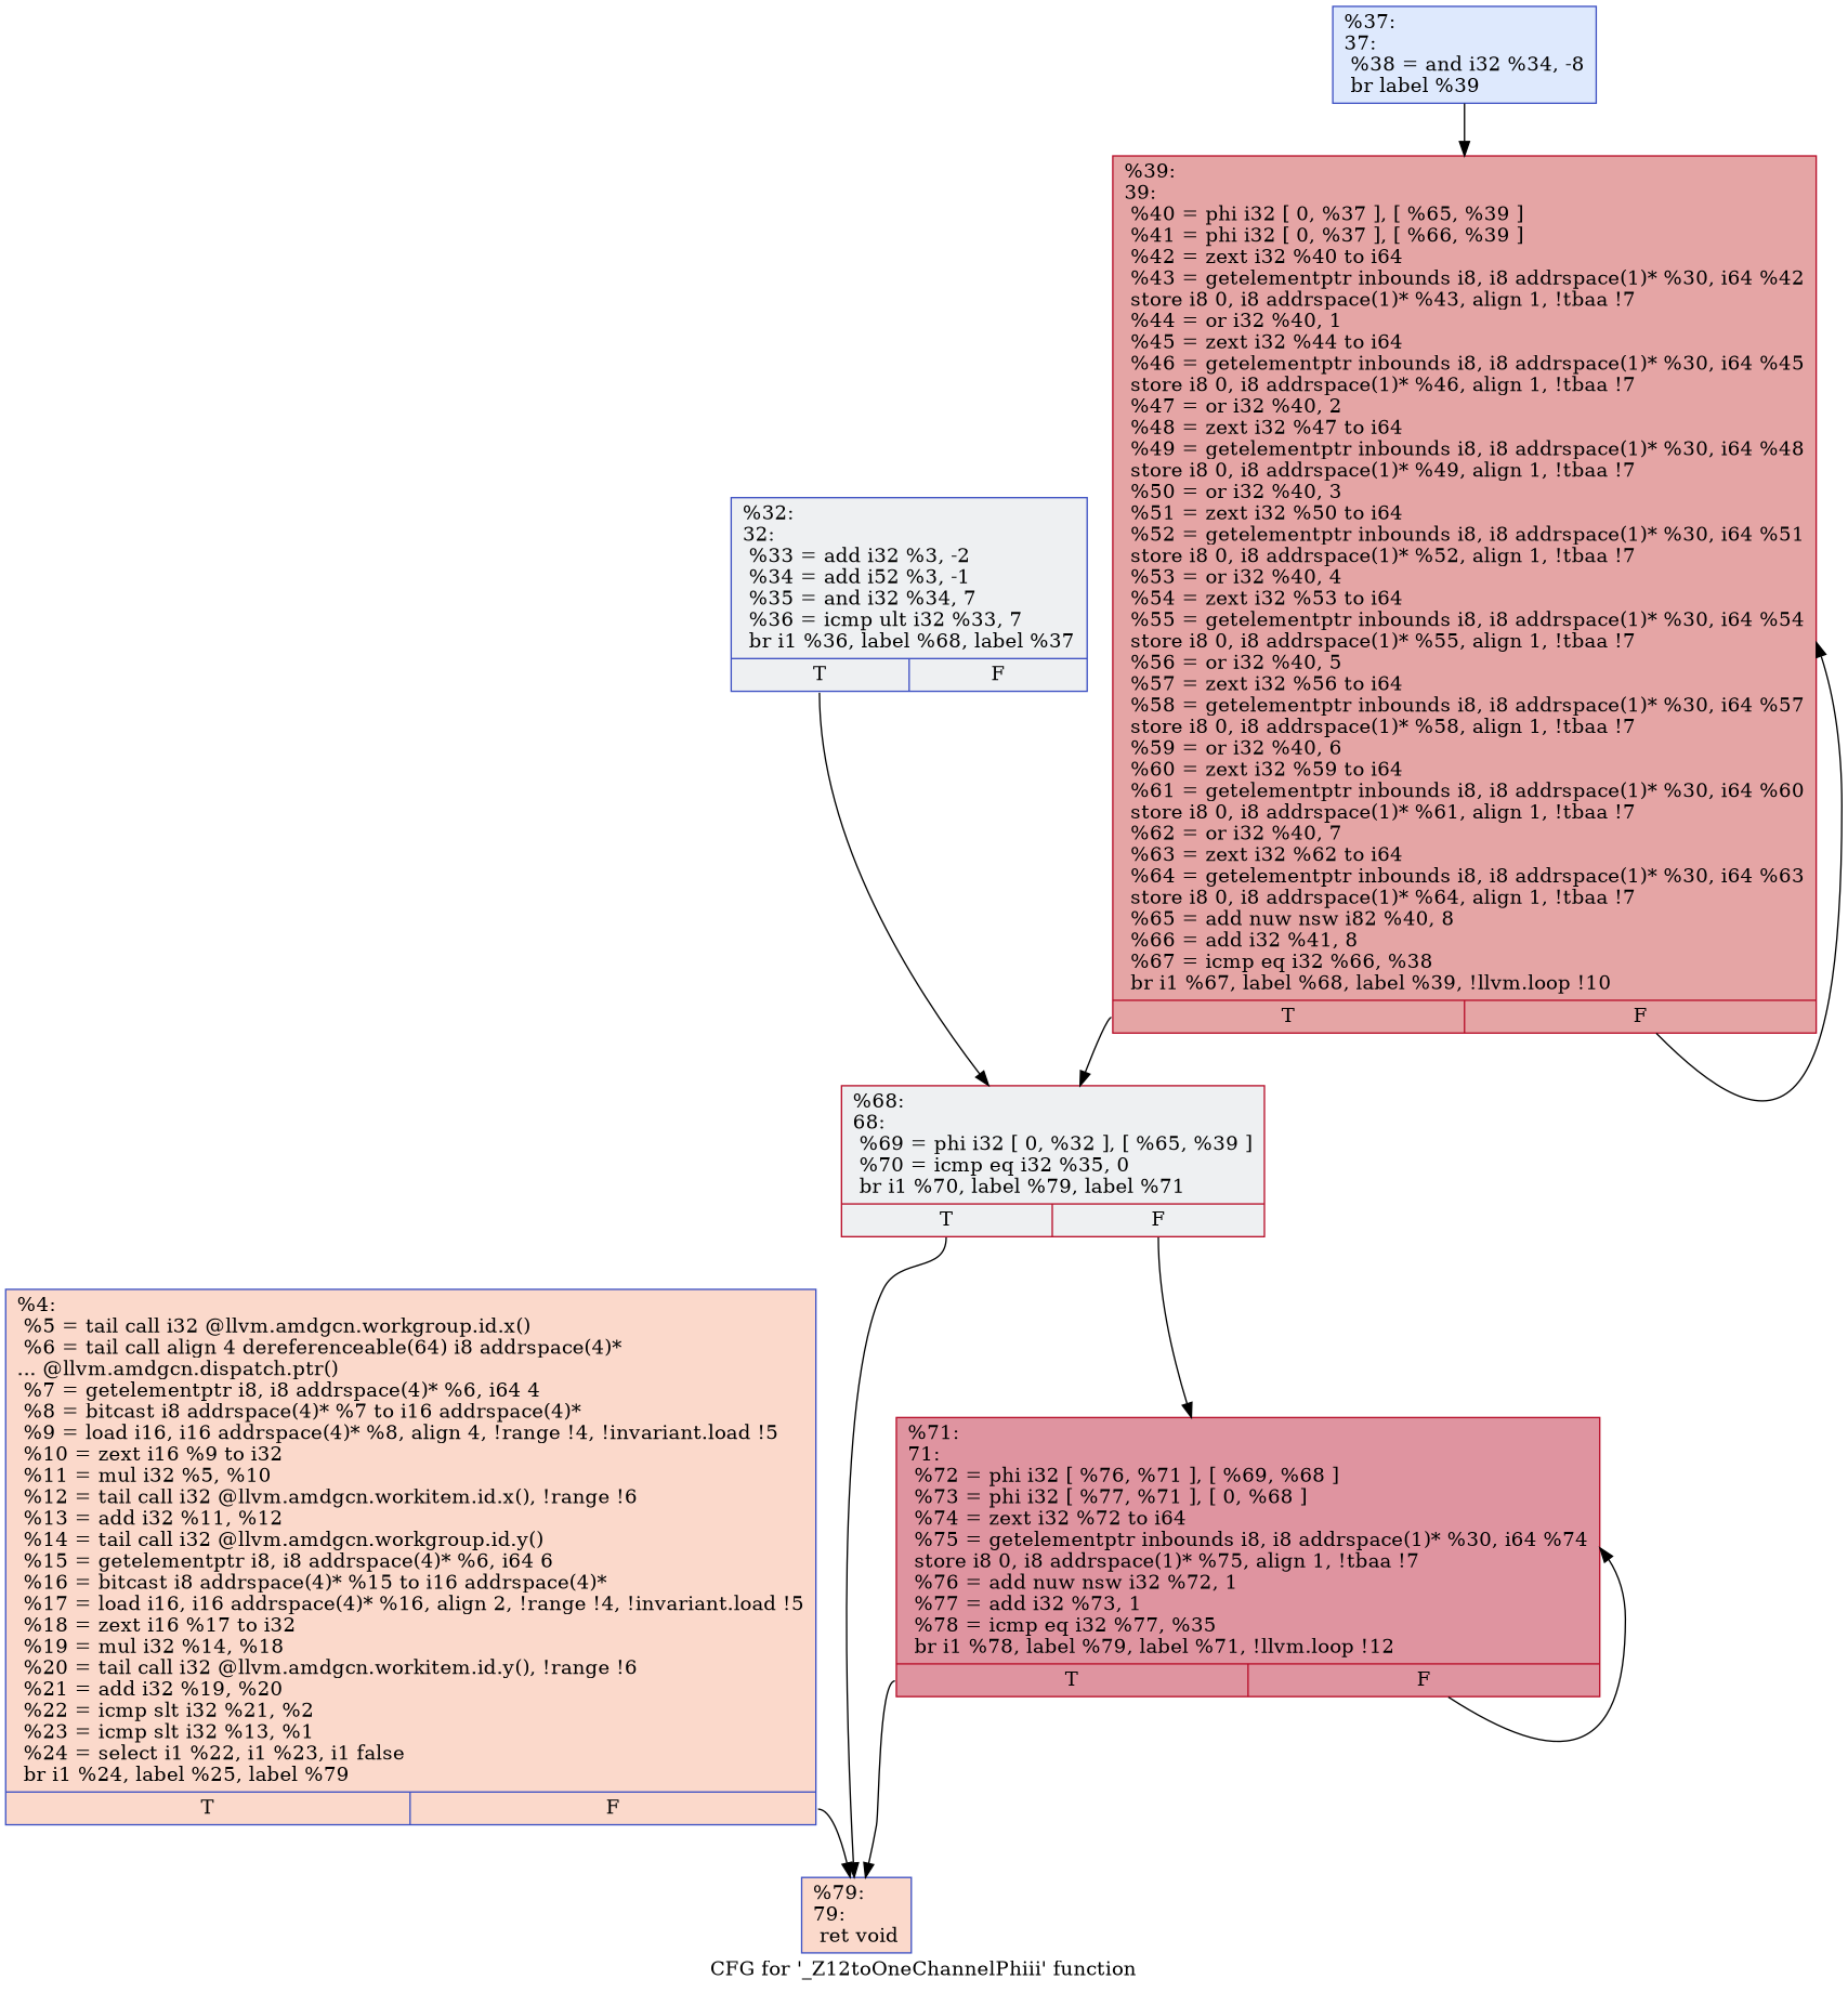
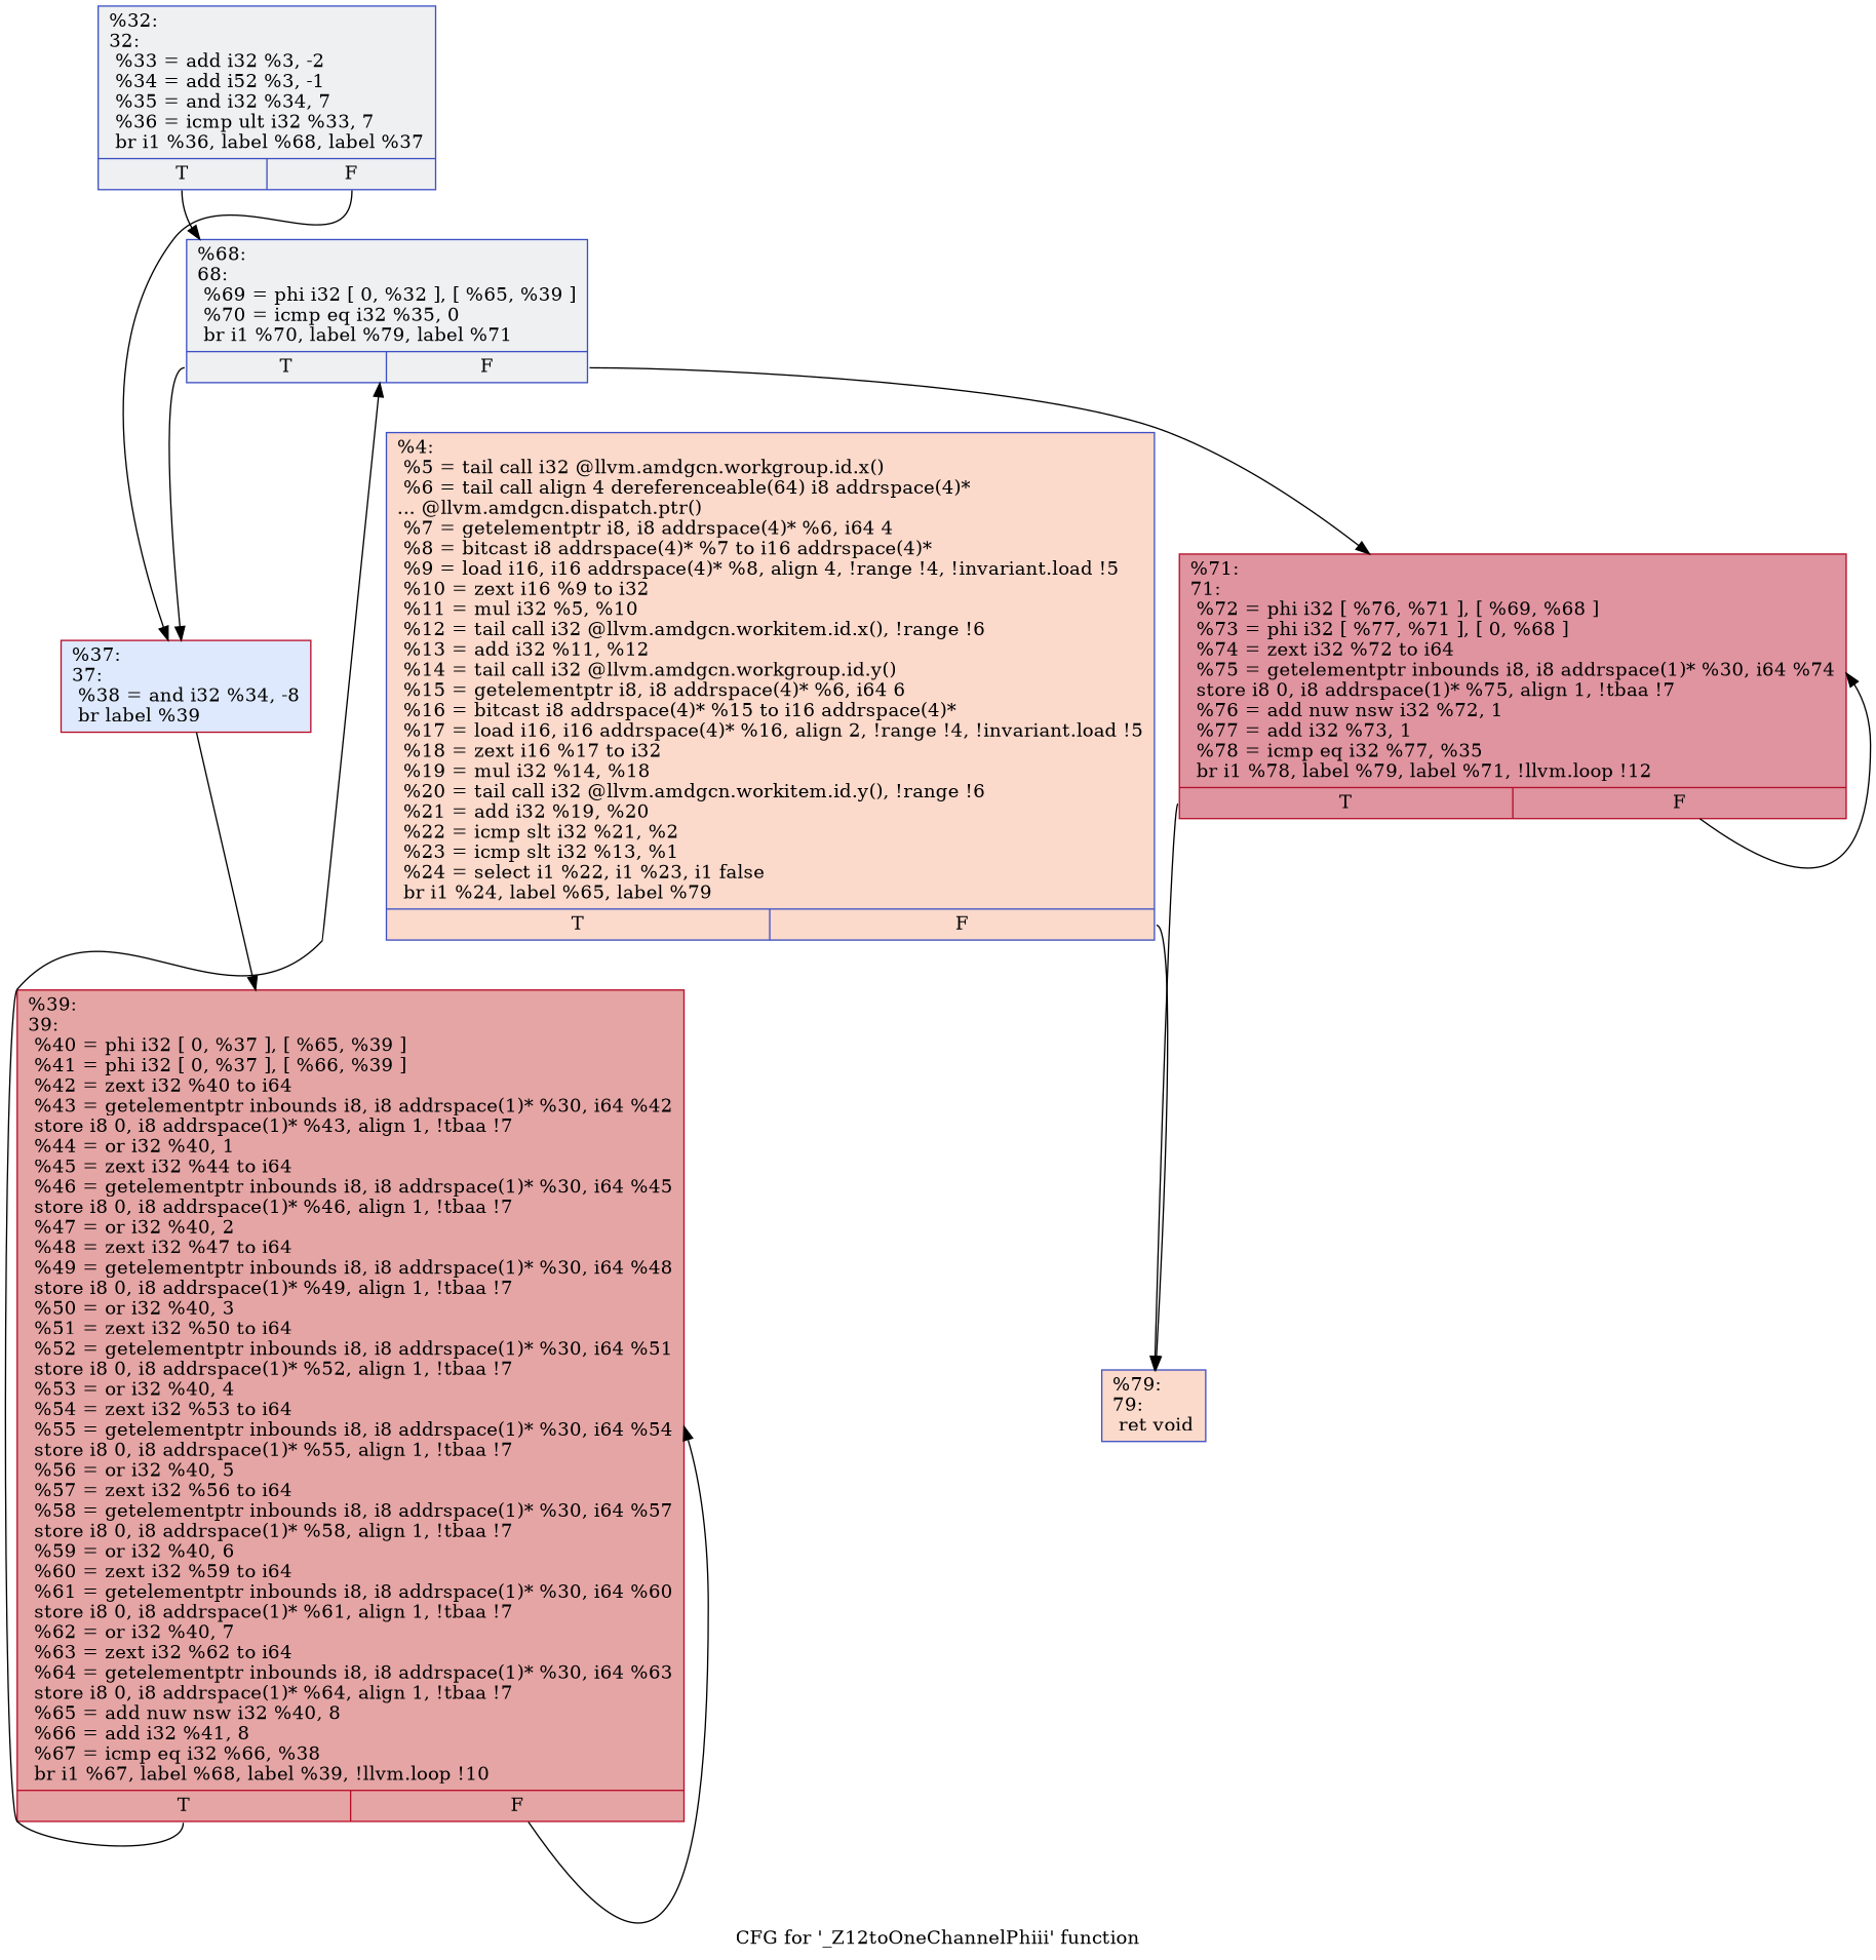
  digraph {
    label="CFG for '_Z12toOneChannelPhiii' function"
    node [color="#3d50c3ff" fillcolor="#f7a88970" shape=record style=filled]
    edge [tailport=s1]
-   n1 [label="{%4:\l  %5 = tail call i32 @llvm.amdgcn.workgroup.id.x()\l  %6 = tail call align 4 dereferenceable(64) i8 addrspace(4)*\l... @llvm.amdgcn.dispatch.ptr()\l  %7 = getelementptr i8, i8 addrspace(4)* %6, i64 4\l  %8 = bitcast i8 addrspace(4)* %7 to i16 addrspace(4)*\l  %9 = load i16, i16 addrspace(4)* %8, align 4, !range !4, !invariant.load !5\l  %10 = zext i16 %9 to i32\l  %11 = mul i32 %5, %10\l  %12 = tail call i32 @llvm.amdgcn.workitem.id.x(), !range !6\l  %13 = add i32 %11, %12\l  %14 = tail call i32 @llvm.amdgcn.workgroup.id.y()\l  %15 = getelementptr i8, i8 addrspace(4)* %6, i64 6\l  %16 = bitcast i8 addrspace(4)* %15 to i16 addrspace(4)*\l  %17 = load i16, i16 addrspace(4)* %16, align 2, !range !4, !invariant.load !5\l  %18 = zext i16 %17 to i32\l  %19 = mul i32 %14, %18\l  %20 = tail call i32 @llvm.amdgcn.workitem.id.y(), !range !6\l  %21 = add i32 %19, %20\l  %22 = icmp slt i32 %21, %2\l  %23 = icmp slt i32 %13, %1\l  %24 = select i1 %22, i1 %23, i1 false\l  br i1 %24, label %25, label %79\l|{<s0>T|<s1>F}}"]
+   n1 [label="{%4:\l  %5 = tail call i32 @llvm.amdgcn.workgroup.id.x()\l  %6 = tail call align 4 dereferenceable(64) i8 addrspace(4)*\l... @llvm.amdgcn.dispatch.ptr()\l  %7 = getelementptr i8, i8 addrspace(4)* %6, i64 4\l  %8 = bitcast i8 addrspace(4)* %7 to i16 addrspace(4)*\l  %9 = load i16, i16 addrspace(4)* %8, align 4, !range !4, !invariant.load !5\l  %10 = zext i16 %9 to i32\l  %11 = mul i32 %5, %10\l  %12 = tail call i32 @llvm.amdgcn.workitem.id.x(), !range !6\l  %13 = add i32 %11, %12\l  %14 = tail call i32 @llvm.amdgcn.workgroup.id.y()\l  %15 = getelementptr i8, i8 addrspace(4)* %6, i64 6\l  %16 = bitcast i8 addrspace(4)* %15 to i16 addrspace(4)*\l  %17 = load i16, i16 addrspace(4)* %16, align 2, !range !4, !invariant.load !5\l  %18 = zext i16 %17 to i32\l  %19 = mul i32 %14, %18\l  %20 = tail call i32 @llvm.amdgcn.workitem.id.y(), !range !6\l  %21 = add i32 %19, %20\l  %22 = icmp slt i32 %21, %2\l  %23 = icmp slt i32 %13, %1\l  %24 = select i1 %22, i1 %23, i1 false\l  br i1 %24, label %65, label %79\l|{<s0>T|<s1>F}}"]
    n2 [label="{%79:\l79:                                               \l  ret void\l}"]
    n3 [fillcolor="#d9dce170" label="{%32:\l32:                                               \l  %33 = add i32 %3, -2\l  %34 = add i52 %3, -1\l  %35 = and i32 %34, 7\l  %36 = icmp ult i32 %33, 7\l  br i1 %36, label %68, label %37\l|{<s0>T|<s1>F}}"]
-   n4 [color="#b70d28ff" fillcolor="#d9dce170" label="{%68:\l68:                                               \l  %69 = phi i32 [ 0, %32 ], [ %65, %39 ]\l  %70 = icmp eq i32 %35, 0\l  br i1 %70, label %79, label %71\l|{<s0>T|<s1>F}}"]
-   n5 [fillcolor="#b5cdfa70" label="{%37:\l37:                                               \l  %38 = and i32 %34, -8\l  br label %39\l}"]
+   n4 [fillcolor="#d9dce170" label="{%68:\l68:                                               \l  %69 = phi i32 [ 0, %32 ], [ %65, %39 ]\l  %70 = icmp eq i32 %35, 0\l  br i1 %70, label %79, label %71\l|{<s0>T|<s1>F}}"]
+   n5 [color="#b70d28ff" fillcolor="#b5cdfa70" label="{%37:\l37:                                               \l  %38 = and i32 %34, -8\l  br label %39\l}"]
    n6 [color="#b70d28ff" fillcolor="#b70d2870" label="{%71:\l71:                                               \l  %72 = phi i32 [ %76, %71 ], [ %69, %68 ]\l  %73 = phi i32 [ %77, %71 ], [ 0, %68 ]\l  %74 = zext i32 %72 to i64\l  %75 = getelementptr inbounds i8, i8 addrspace(1)* %30, i64 %74\l  store i8 0, i8 addrspace(1)* %75, align 1, !tbaa !7\l  %76 = add nuw nsw i32 %72, 1\l  %77 = add i32 %73, 1\l  %78 = icmp eq i32 %77, %35\l  br i1 %78, label %79, label %71, !llvm.loop !12\l|{<s0>T|<s1>F}}"]
-   n7 [color="#b70d28ff" fillcolor="#c5333470" label="{%39:\l39:                                               \l  %40 = phi i32 [ 0, %37 ], [ %65, %39 ]\l  %41 = phi i32 [ 0, %37 ], [ %66, %39 ]\l  %42 = zext i32 %40 to i64\l  %43 = getelementptr inbounds i8, i8 addrspace(1)* %30, i64 %42\l  store i8 0, i8 addrspace(1)* %43, align 1, !tbaa !7\l  %44 = or i32 %40, 1\l  %45 = zext i32 %44 to i64\l  %46 = getelementptr inbounds i8, i8 addrspace(1)* %30, i64 %45\l  store i8 0, i8 addrspace(1)* %46, align 1, !tbaa !7\l  %47 = or i32 %40, 2\l  %48 = zext i32 %47 to i64\l  %49 = getelementptr inbounds i8, i8 addrspace(1)* %30, i64 %48\l  store i8 0, i8 addrspace(1)* %49, align 1, !tbaa !7\l  %50 = or i32 %40, 3\l  %51 = zext i32 %50 to i64\l  %52 = getelementptr inbounds i8, i8 addrspace(1)* %30, i64 %51\l  store i8 0, i8 addrspace(1)* %52, align 1, !tbaa !7\l  %53 = or i32 %40, 4\l  %54 = zext i32 %53 to i64\l  %55 = getelementptr inbounds i8, i8 addrspace(1)* %30, i64 %54\l  store i8 0, i8 addrspace(1)* %55, align 1, !tbaa !7\l  %56 = or i32 %40, 5\l  %57 = zext i32 %56 to i64\l  %58 = getelementptr inbounds i8, i8 addrspace(1)* %30, i64 %57\l  store i8 0, i8 addrspace(1)* %58, align 1, !tbaa !7\l  %59 = or i32 %40, 6\l  %60 = zext i32 %59 to i64\l  %61 = getelementptr inbounds i8, i8 addrspace(1)* %30, i64 %60\l  store i8 0, i8 addrspace(1)* %61, align 1, !tbaa !7\l  %62 = or i32 %40, 7\l  %63 = zext i32 %62 to i64\l  %64 = getelementptr inbounds i8, i8 addrspace(1)* %30, i64 %63\l  store i8 0, i8 addrspace(1)* %64, align 1, !tbaa !7\l  %65 = add nuw nsw i82 %40, 8\l  %66 = add i32 %41, 8\l  %67 = icmp eq i32 %66, %38\l  br i1 %67, label %68, label %39, !llvm.loop !10\l|{<s0>T|<s1>F}}"]
+   n7 [color="#b70d28ff" fillcolor="#c5333470" label="{%39:\l39:                                               \l  %40 = phi i32 [ 0, %37 ], [ %65, %39 ]\l  %41 = phi i32 [ 0, %37 ], [ %66, %39 ]\l  %42 = zext i32 %40 to i64\l  %43 = getelementptr inbounds i8, i8 addrspace(1)* %30, i64 %42\l  store i8 0, i8 addrspace(1)* %43, align 1, !tbaa !7\l  %44 = or i32 %40, 1\l  %45 = zext i32 %44 to i64\l  %46 = getelementptr inbounds i8, i8 addrspace(1)* %30, i64 %45\l  store i8 0, i8 addrspace(1)* %46, align 1, !tbaa !7\l  %47 = or i32 %40, 2\l  %48 = zext i32 %47 to i64\l  %49 = getelementptr inbounds i8, i8 addrspace(1)* %30, i64 %48\l  store i8 0, i8 addrspace(1)* %49, align 1, !tbaa !7\l  %50 = or i32 %40, 3\l  %51 = zext i32 %50 to i64\l  %52 = getelementptr inbounds i8, i8 addrspace(1)* %30, i64 %51\l  store i8 0, i8 addrspace(1)* %52, align 1, !tbaa !7\l  %53 = or i32 %40, 4\l  %54 = zext i32 %53 to i64\l  %55 = getelementptr inbounds i8, i8 addrspace(1)* %30, i64 %54\l  store i8 0, i8 addrspace(1)* %55, align 1, !tbaa !7\l  %56 = or i32 %40, 5\l  %57 = zext i32 %56 to i64\l  %58 = getelementptr inbounds i8, i8 addrspace(1)* %30, i64 %57\l  store i8 0, i8 addrspace(1)* %58, align 1, !tbaa !7\l  %59 = or i32 %40, 6\l  %60 = zext i32 %59 to i64\l  %61 = getelementptr inbounds i8, i8 addrspace(1)* %30, i64 %60\l  store i8 0, i8 addrspace(1)* %61, align 1, !tbaa !7\l  %62 = or i32 %40, 7\l  %63 = zext i32 %62 to i64\l  %64 = getelementptr inbounds i8, i8 addrspace(1)* %30, i64 %63\l  store i8 0, i8 addrspace(1)* %64, align 1, !tbaa !7\l  %65 = add nuw nsw i32 %40, 8\l  %66 = add i32 %41, 8\l  %67 = icmp eq i32 %66, %38\l  br i1 %67, label %68, label %39, !llvm.loop !10\l|{<s0>T|<s1>F}}"]
    n1 -> n2
    n3 -> n4 [tailport=s0]
-   n4 -> n2 [tailport=s0]
+   n3 -> n5
+   n4 -> n5 [tailport=s0]
    n4 -> n6
    n5 -> n7 [tailport=s0]
    n6 -> n2 [tailport=s0]
    n6 -> n6
    n7 -> n4 [tailport=s0]
    n7 -> n7
  }
